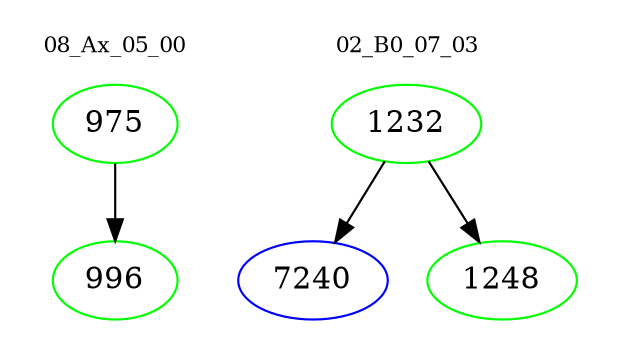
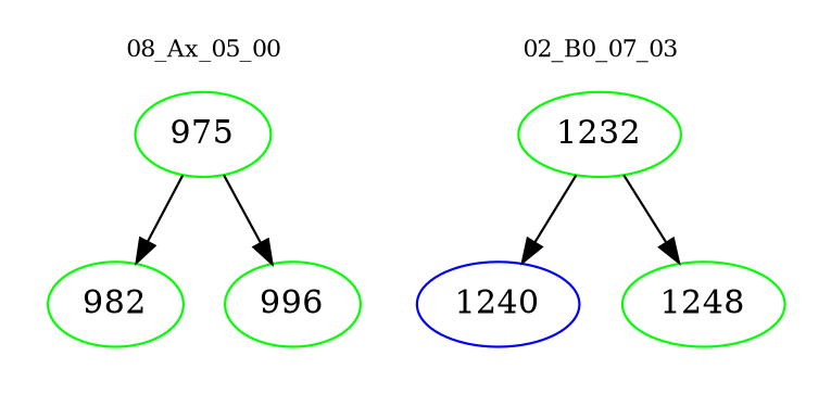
  digraph {
    node [color=green]
    edge [color=black]
    n1 [label=975]
+   n2 [label=982]
    n3 [label=996]
    n4 [label=1232]
-   n5 [color=blue label=7240]
+   n5 [color=blue label=1240]
    n6 [label=1248]
    subgraph cluster_1 {
      color=white
      fontsize=10
      label="08_Ax_05_00"
      n1
+     n2
      n3
    }
    subgraph cluster_2 {
      color=white
      fontsize=10
      label="02_B0_07_03"
      n4
      n5
      n6
    }
+   n1 -> n2
    n1 -> n3
    n4 -> n5
    n4 -> n6
  }
